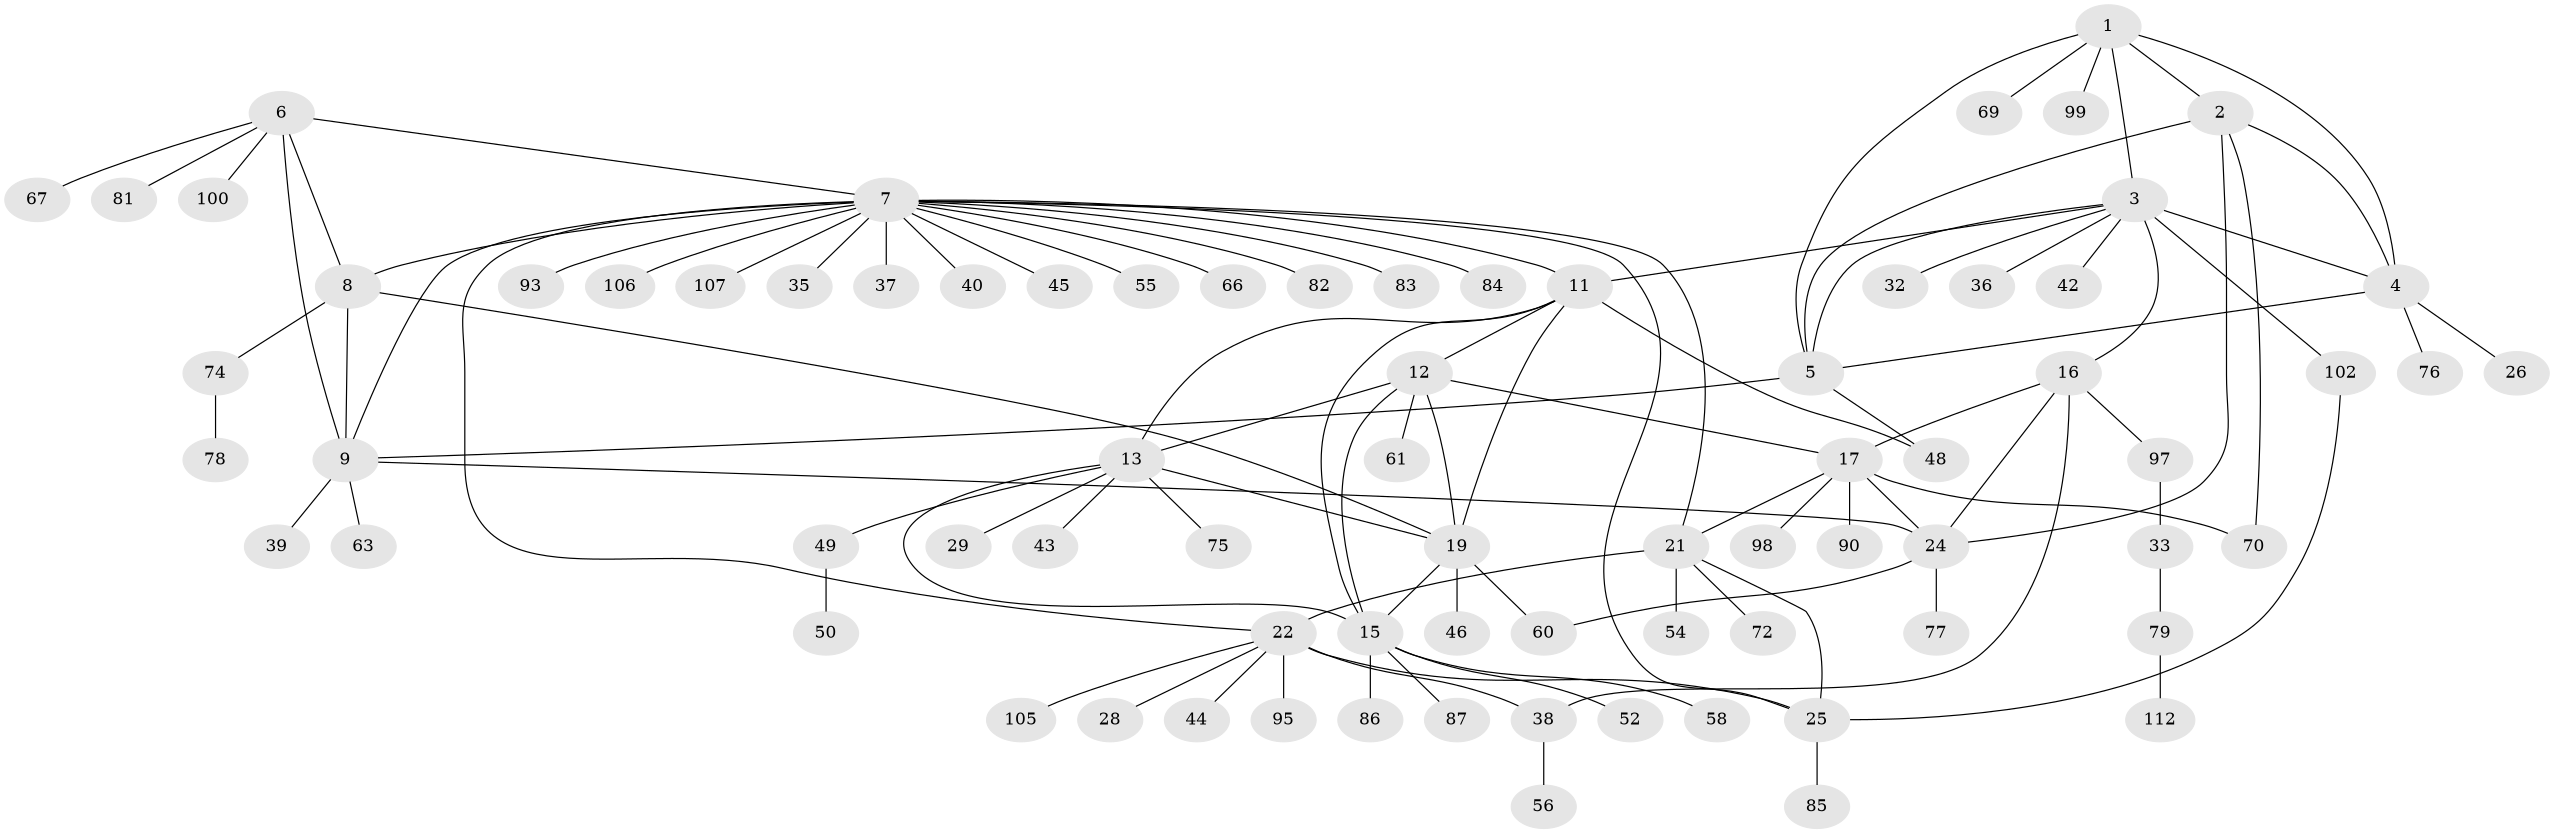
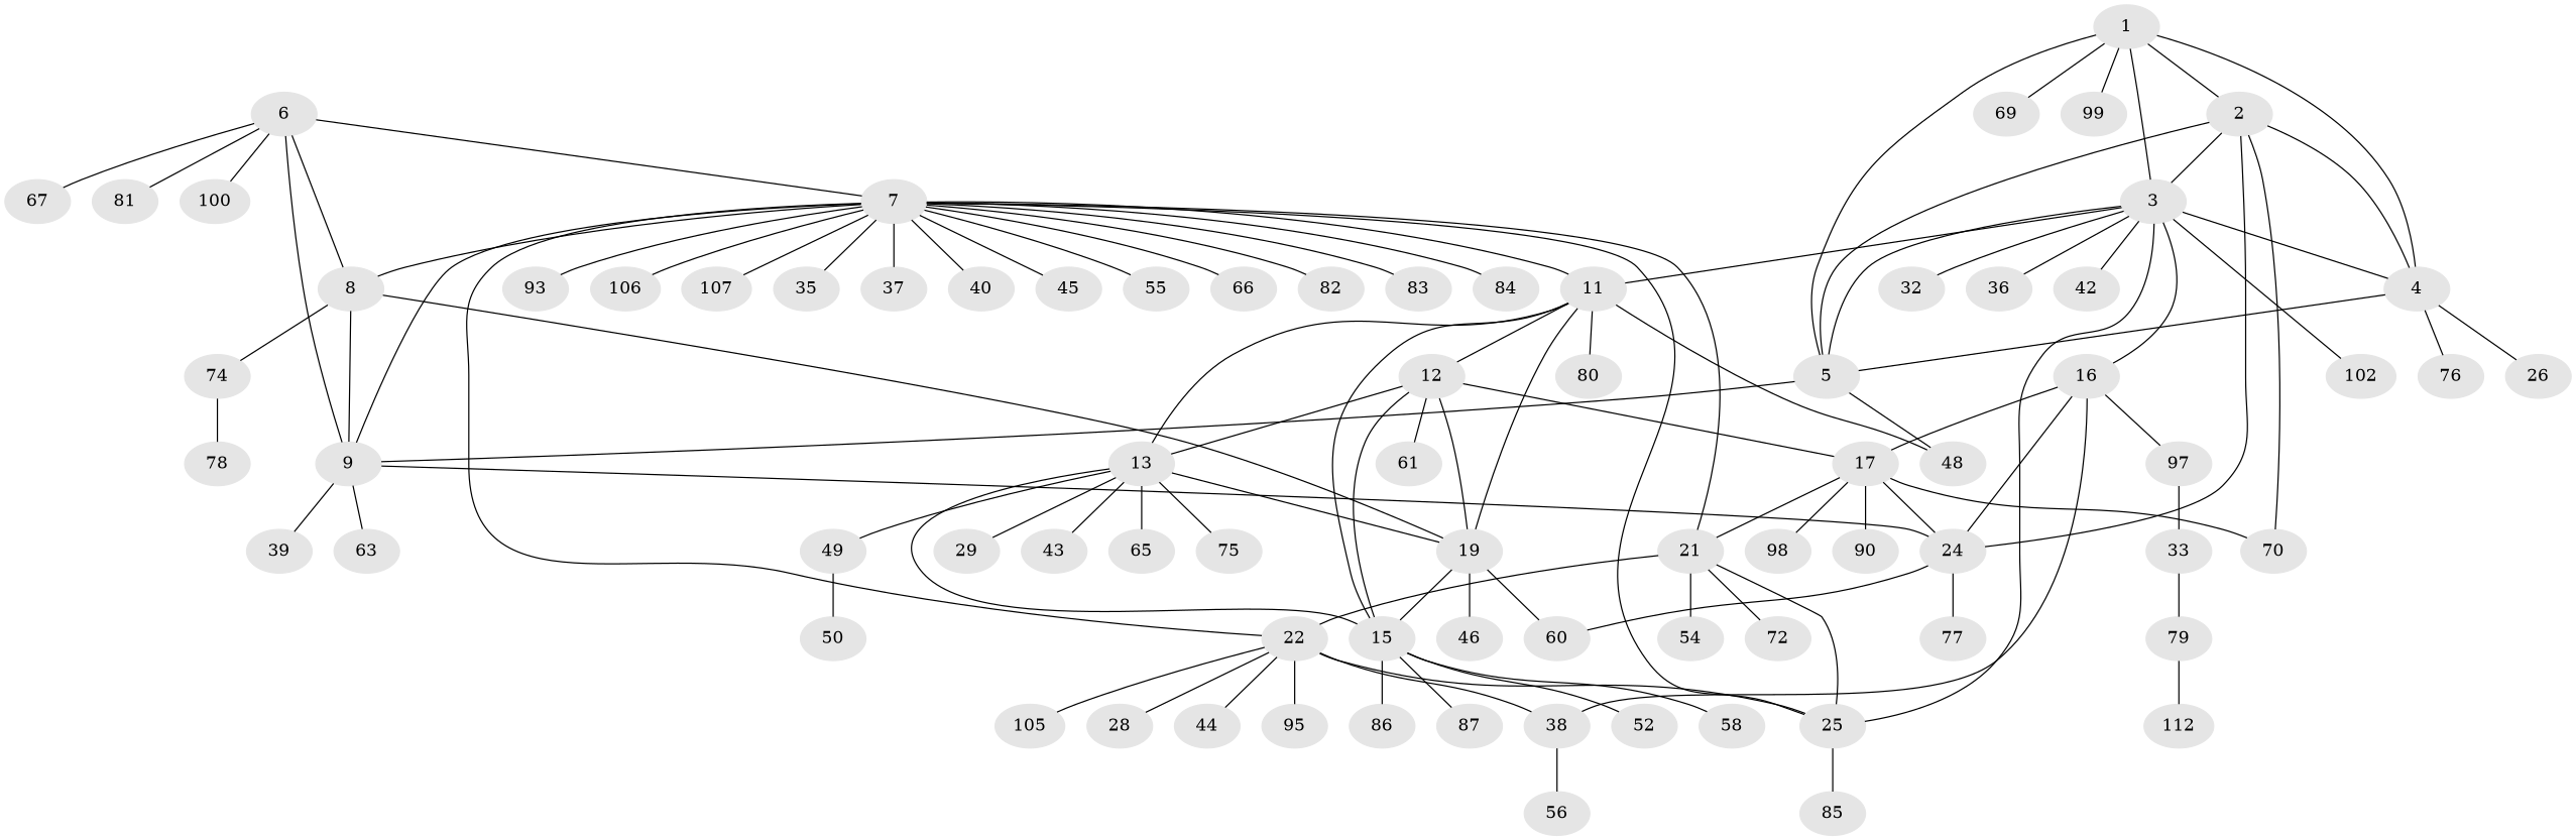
  graph {
    node [color=gray90 style=filled]
    2 [super="+68"]
    3 [super="+73"]
    4 [super="+31"]
    5 [super="+64"]
    n5 [label=24 super="+51"]
    70 [super="+104"]
    1
    69
    99
    11 [super="+101"]
    16 [super="+18"]
    25 [super="+88"]
    32
    36
    42 [super="+111"]
    102
    26
    76 [super="+89"]
    9 [super="+34"]
    48
    60
    77
    n23 [label=19 super="+41"]
    12
    13 [super="+53"]
    15 [super="+30"]
+   80
    17 [super="+19"]
    38 [super="+54"]
    97
    85
    39
    63
    6 [super="+10"]
    7 [super="+24"]
    8 [super="+71"]
    67
    81
    100
    21 [super="+94"]
    22 [super="+23"]
    35 [super="+96"]
    37
    40
    45
    55
    66
    82
    83
    84
    93
    106 [super="+110"]
    107
    74
    n55 [label=54]
    72
    28
    44
    95
    105
    46 [super="+59"]
    78
    61 [super="+62"]
    29
    43
    49
+   65
    75
    52 [super="+109"]
    58
    86 [super="+92"]
    87
    90
    98
    50
    33 [super="+91"]
    79
    56
    112
+   2 -- 3
    2 -- 4
    2 -- 5
    2 -- n5
    2 -- 70
    3 -- 4
    3 -- 5
    3 -- 11
    3 -- 16
-   102 -- 25
+   3 -- 25
    3 -- 32
    3 -- 36
    3 -- 42
    3 -- 102
    4 -- 5
    4 -- 26
    4 -- 76
    5 -- 9
    5 -- 48
    n5 -- 60
    n5 -- 77
    1 -- 2
    1 -- 3
    1 -- 4
    1 -- 5
    1 -- 69
    1 -- 99
    11 -- 48
    11 -- n23
    11 -- 12
    11 -- 13
    11 -- 15
+   11 -- 80
    16 -- n5 [weight=2]
    16 -- 17 [weight=4]
    16 -- 38
    16 -- 97
    25 -- 85
    9 -- n5
    9 -- 39
    9 -- 63
    n23 -- 60
    n23 -- 15
    n23 -- 46
    12 -- n23
    12 -- 13
    12 -- 15
    12 -- 17
    12 -- 61
    13 -- n23
    13 -- 15
    13 -- 29
    13 -- 43
    13 -- 49
+   13 -- 65
    13 -- 75
    15 -- 52
    15 -- 58
    15 -- 86
    15 -- 87
    17 -- n5 [weight=2]
    17 -- 70
    17 -- 21
    17 -- 90
    17 -- 98
    38 -- 56
    97 -- 33
    6 -- 9 [weight=2]
    6 -- 7 [weight=2]
    6 -- 8 [weight=2]
    6 -- 67
    6 -- 81
    6 -- 100
    7 -- 11
    7 -- 25
    7 -- 9
    7 -- 8
    7 -- 21
    7 -- 22 [weight=2]
    7 -- 35
    7 -- 37
    7 -- 40
    7 -- 45
    7 -- 55
    7 -- 66
    7 -- 82
    7 -- 83
    7 -- 84
    7 -- 93
    7 -- 106
    7 -- 107
    8 -- 9
    8 -- n23
    8 -- 74
    21 -- 25
    21 -- 22 [weight=2]
    21 -- n55
    21 -- 72
    22 -- 25 [weight=2]
    22 -- 38
    22 -- 28
    22 -- 44
    22 -- 95
    22 -- 105
    74 -- 78
    49 -- 50
    33 -- 79
    79 -- 112
  }
